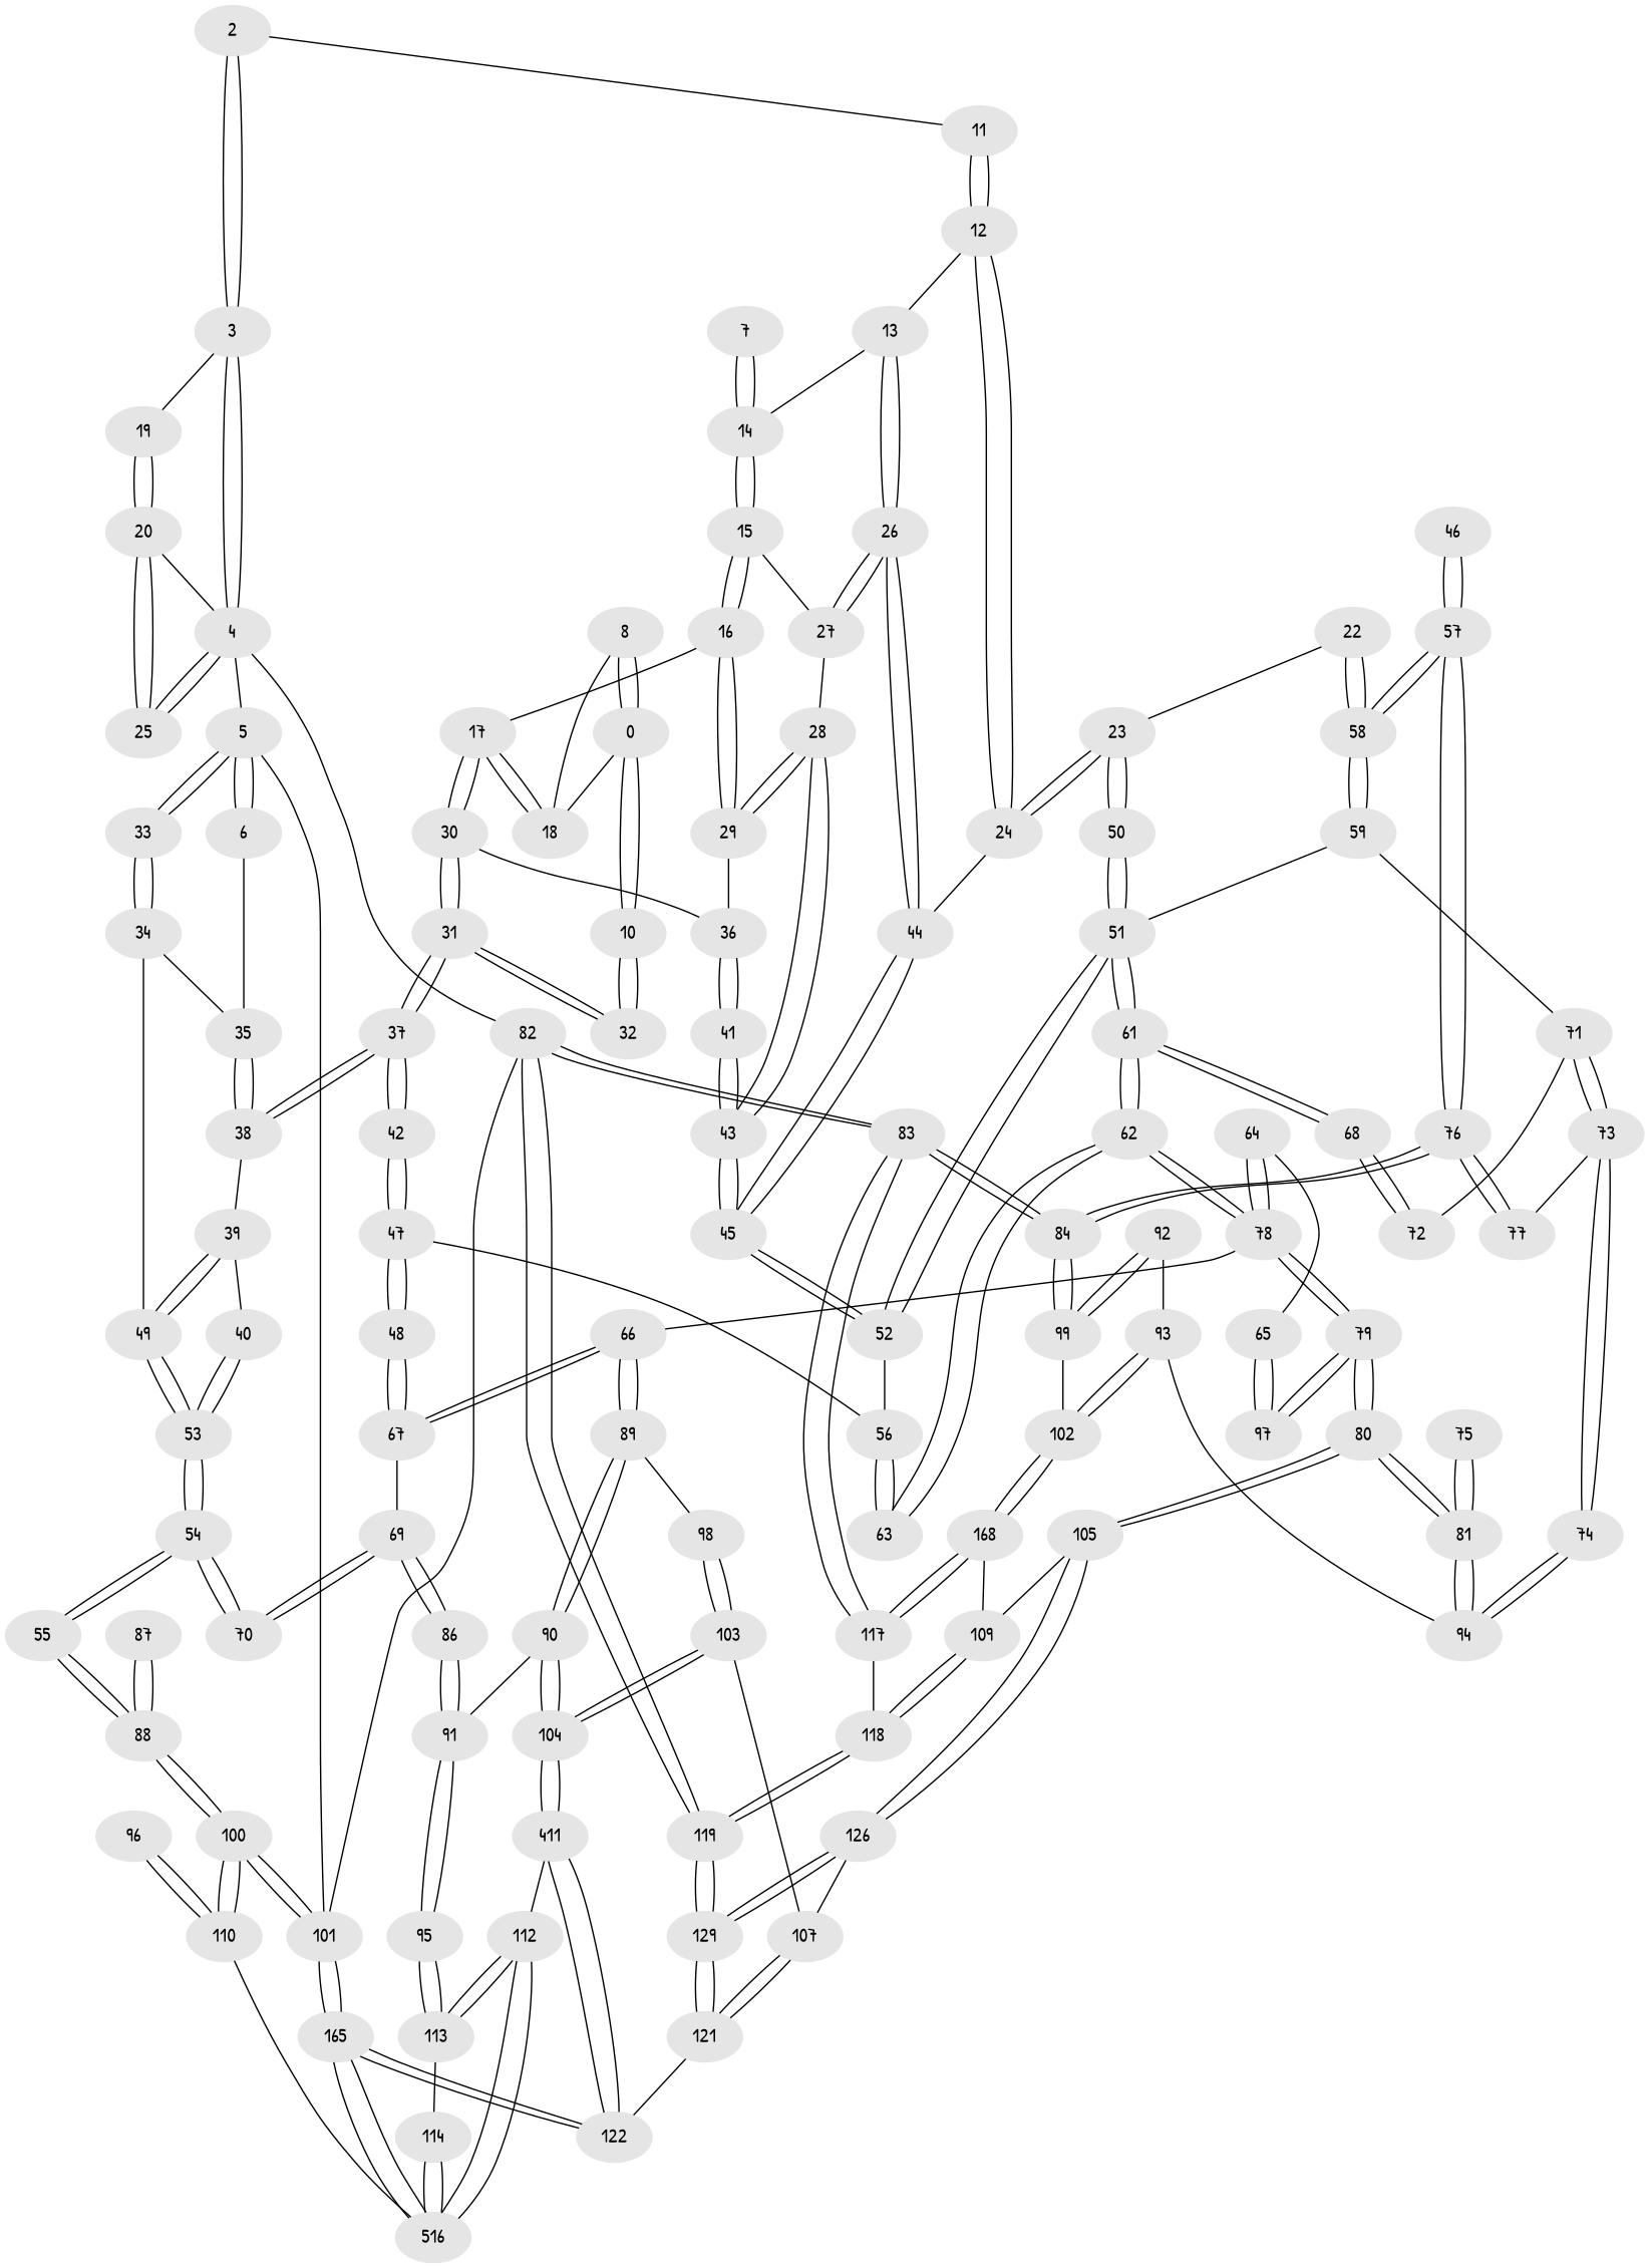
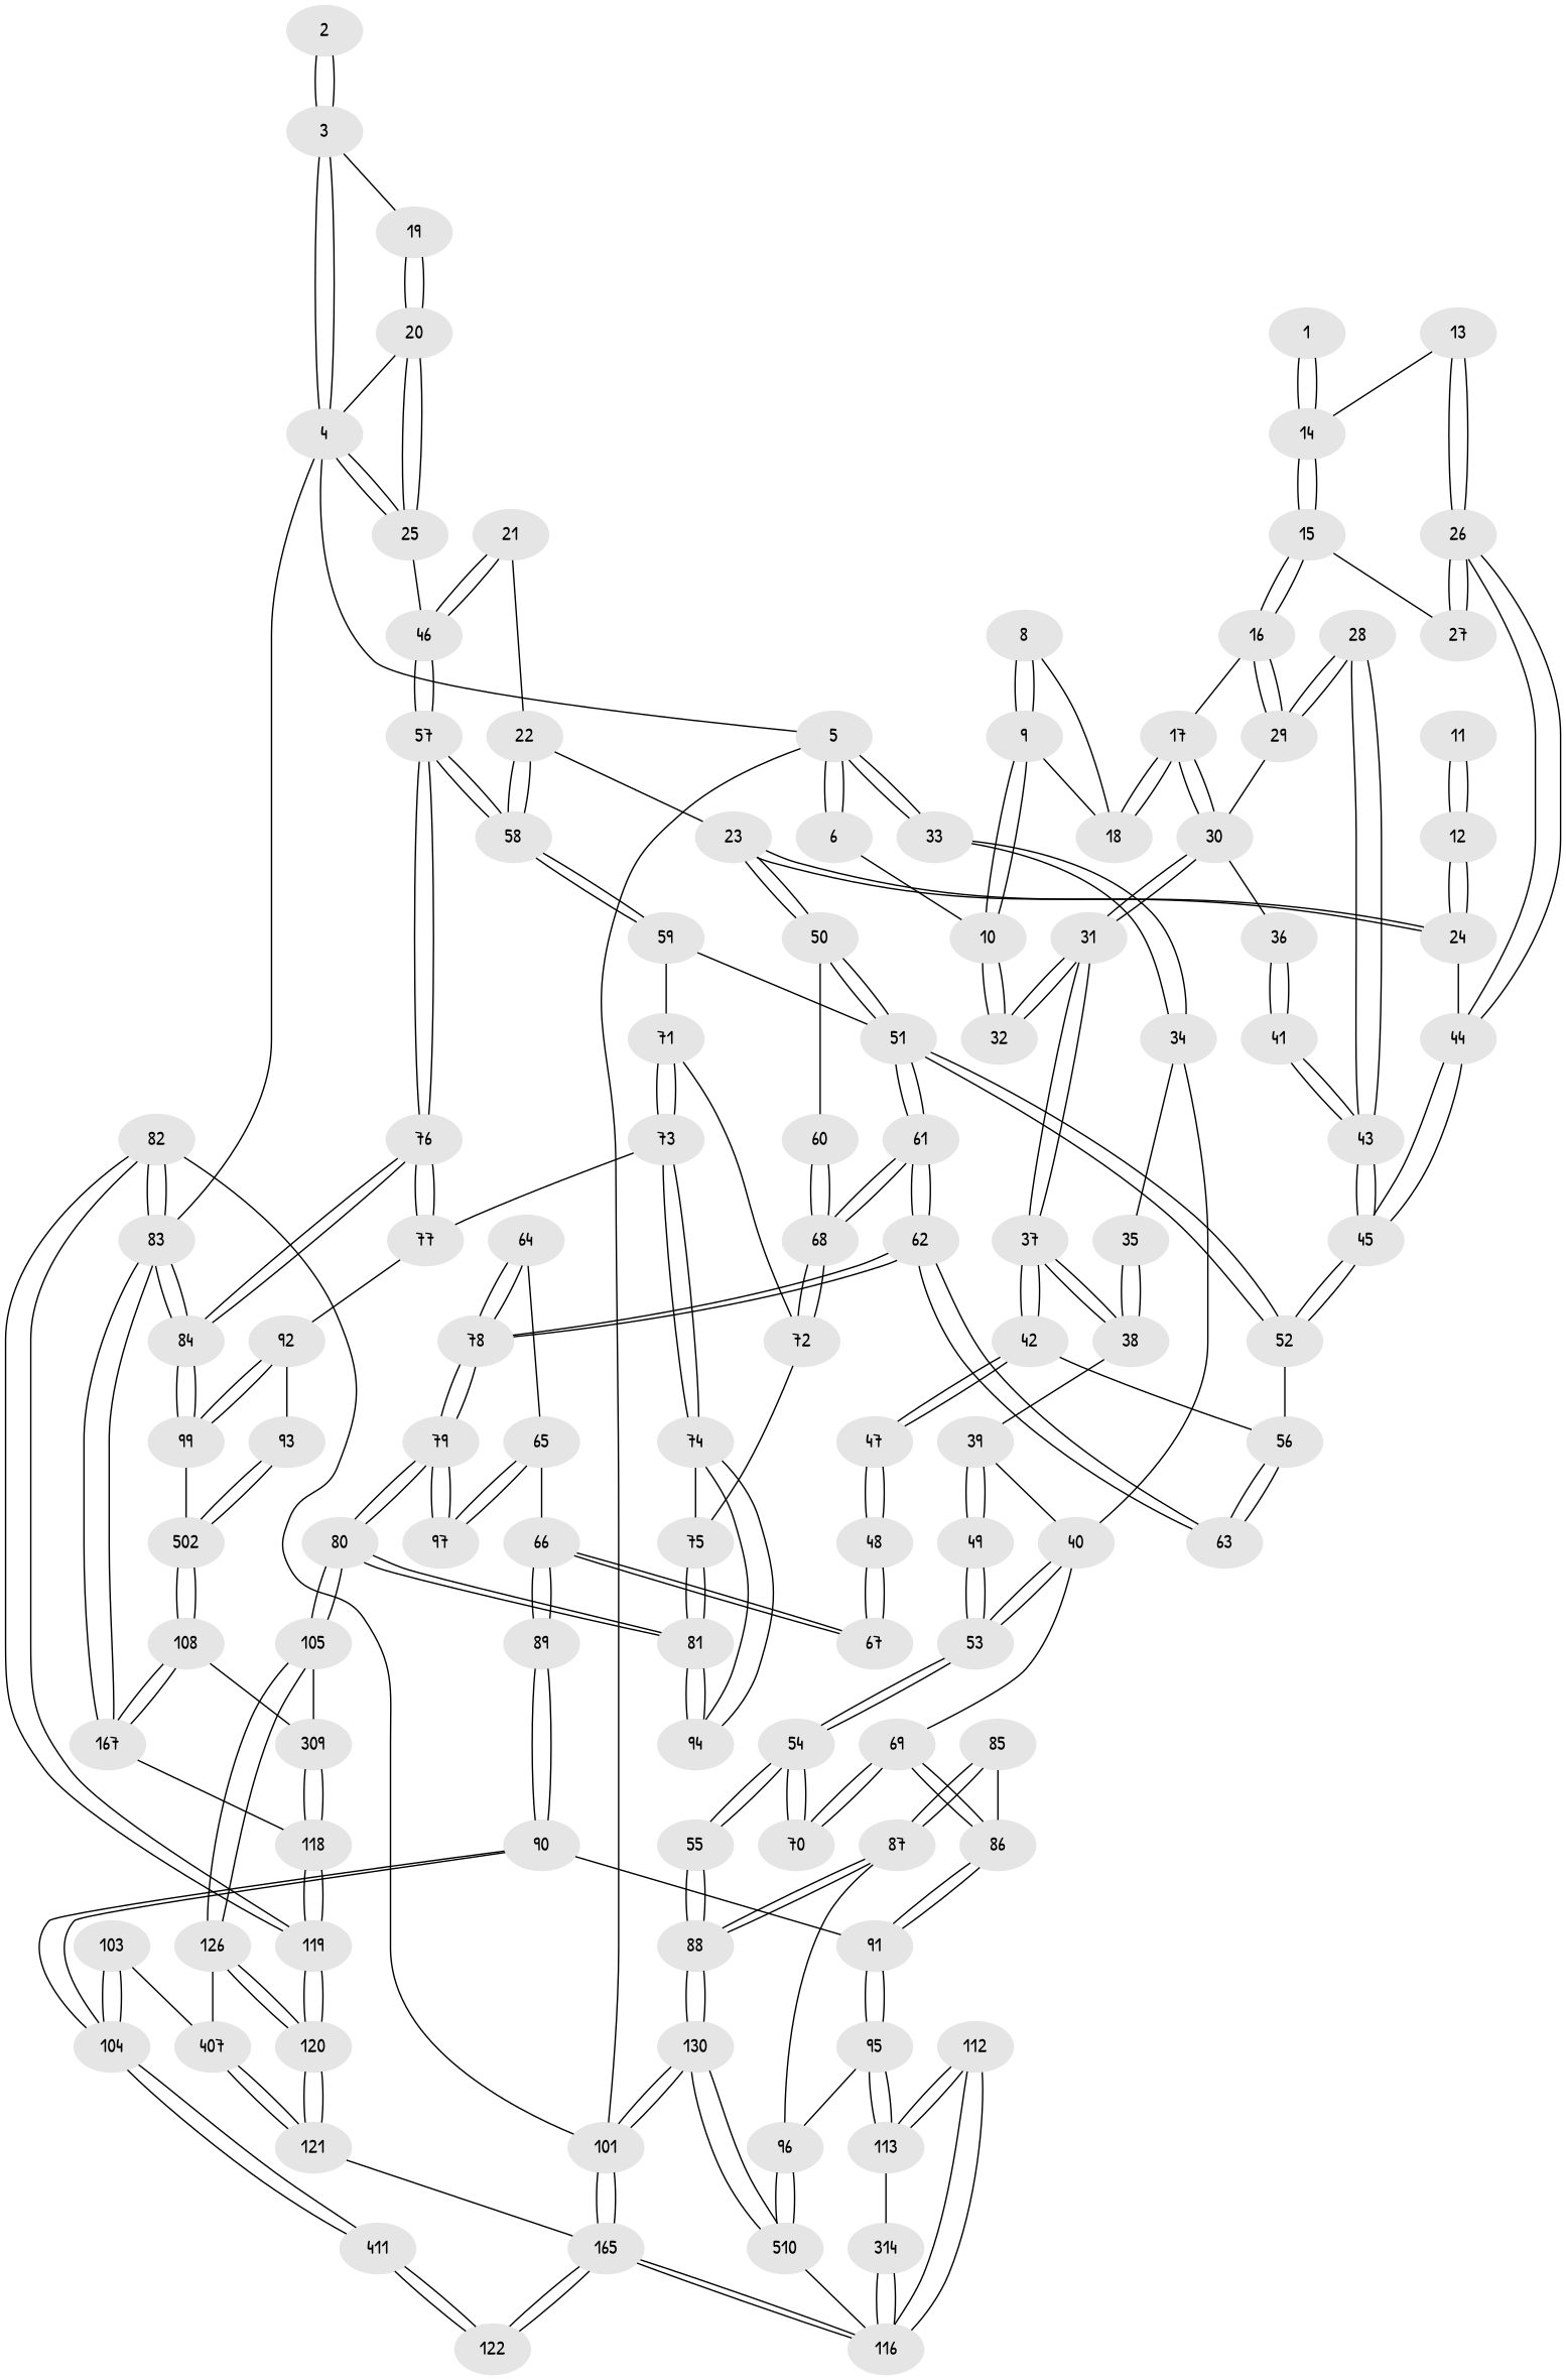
  graph {
    fontname="Patrick Hand"
    node [color=gray90 fontname="Patrick Hand" style=filled]
    edge [fontname="Patrick Hand"]
    2
    3
    11
-   7
+   7 [label=1]
    14
    4
    19
    12
    5
    25
    82
    20
    6
    33
    101
    46
    83
    119
    10
    34
    n21 [label=165]
    32
    8
-   9 [label=0]
+   9
    18
    15
    13
    24
    26
    44
    27
    16
    17
    29
    28
    30
    36
    31
+   21
    22
    23
    58
    57
    50
    59
    51
+   60
    45
    43
    41
    37
    38
    42
    35
    40
    55
    88
    53
    39
    47
    49
    54
    48
    56
    52
    76
    67
    63
    69
    61
    68
    62
    70
-   100
+   100 [label=130]
    77
    84
    71
    72
    73
    78
    79
    64
    65
    66
    97
    89
    90
-   98
    86
    75
    91
    74
    81
    94
    92
    99
    93
    80
    105
    n100 [label=126]
-   109
-   117
-   120 [label=129]
+   109 [label=309]
+   117 [label=167]
+   120
    118
-   102
+   102 [label=502]
+   85
    87
    96
    95
-   110
+   110 [label=510]
    104
    103
    n113 [label=411]
    113
-   108 [label=168]
-   114
-   116 [label=516]
-   107
+   108
+   114 [label=314]
+   116
+   107 [label=407]
    122
    121
    112
    2 -- 3
    2 -- 3
-   2 -- 11
    3 -- 4
    3 -- 4
    3 -- 19
    11 -- 12
    11 -- 12
    7 -- 14
    7 -- 14
    14 -- 15
    14 -- 15
    4 -- 5
    4 -- 25
    4 -- 25
-   4 -- 82
+   4 -- 83
    19 -- 20
    19 -- 20
-   12 -- 13
    12 -- 24
    12 -- 24
    5 -- 6
    5 -- 6
    5 -- 33
    5 -- 33
    5 -- 101
+   25 -- 46
    82 -- 101
    82 -- 83
    82 -- 83
    82 -- 119
    82 -- 119
    20 -- 4
    20 -- 25
    20 -- 25
-   6 -- 35
+   6 -- 10
    33 -- 34
    33 -- 34
    101 -- n21
    101 -- n21
    46 -- 57
    46 -- 57
    83 -- 84
    83 -- 84
    83 -- 117
    83 -- 117
    119 -- 120
    119 -- 120
    10 -- 32
    10 -- 32
    34 -- 35
-   34 -- 49
+   34 -- 40
    n21 -- 116
    n21 -- 116
    n21 -- 122
    n21 -- 122
    8 -- 9
    8 -- 9
    8 -- 18
    9 -- 10
    9 -- 10
    9 -- 18
    15 -- 27
    15 -- 16
    15 -- 16
    13 -- 14
    13 -- 26
    13 -- 26
    24 -- 44
    26 -- 44
    26 -- 44
    26 -- 27
    26 -- 27
    44 -- 45
    44 -- 45
-   27 -- 28
    16 -- 17
    16 -- 29
    16 -- 29
    17 -- 18
    17 -- 18
    17 -- 30
    17 -- 30
-   29 -- 36
+   29 -- 30
    28 -- 29
    28 -- 29
    28 -- 43
    28 -- 43
    30 -- 36
    30 -- 31
    30 -- 31
    36 -- 41
    36 -- 41
    31 -- 32
    31 -- 32
    31 -- 37
    31 -- 37
+   21 -- 46
+   21 -- 46
+   21 -- 22
    22 -- 23
    22 -- 58
    22 -- 58
    23 -- 24
    23 -- 24
    23 -- 50
    23 -- 50
    58 -- 59
    58 -- 59
    57 -- 58
    57 -- 58
    57 -- 76
    57 -- 76
    50 -- 51
    50 -- 51
+   50 -- 60
    59 -- 51
    59 -- 71
    51 -- 52
    51 -- 52
    51 -- 61
    51 -- 61
+   60 -- 68
+   60 -- 68
    45 -- 52
    45 -- 52
    43 -- 45
    43 -- 45
    41 -- 43
    41 -- 43
    37 -- 38
    37 -- 38
    37 -- 42
    37 -- 42
    38 -- 39
    42 -- 47
    42 -- 47
    35 -- 38
    35 -- 38
    40 -- 53
    40 -- 53
    55 -- 88
    55 -- 88
    88 -- 100
    88 -- 100
    53 -- 54
    53 -- 54
    39 -- 40
    39 -- 49
    39 -- 49
    47 -- 48
    47 -- 48
-   47 -- 56
+   42 -- 56
    49 -- 53
    49 -- 53
    54 -- 55
    54 -- 55
    54 -- 70
    54 -- 70
    48 -- 67
    48 -- 67
    56 -- 63
    56 -- 63
    52 -- 56
    76 -- 77
    76 -- 77
    76 -- 84
    76 -- 84
-   67 -- 69
+   40 -- 69
    69 -- 70
    69 -- 70
    69 -- 86
    69 -- 86
    61 -- 68
    61 -- 68
    61 -- 62
    61 -- 62
    68 -- 72
    68 -- 72
    62 -- 63
    62 -- 63
    62 -- 78
    62 -- 78
    100 -- 101
    100 -- 101
    100 -- 110
    100 -- 110
+   77 -- 92
    84 -- 99
    84 -- 99
    71 -- 72
    71 -- 73
    71 -- 73
+   72 -- 75
    73 -- 77
    73 -- 74
    73 -- 74
    78 -- 79
    78 -- 79
    79 -- 97
    79 -- 97
    79 -- 80
    79 -- 80
    64 -- 78
    64 -- 78
    64 -- 65
-   78 -- 66
+   65 -- 66
    65 -- 97
    65 -- 97
    66 -- 67
    66 -- 67
    66 -- 89
    66 -- 89
    89 -- 90
    89 -- 90
-   89 -- 98
    90 -- 91
    90 -- 104
    90 -- 104
-   98 -- 103
-   98 -- 103
    86 -- 91
    86 -- 91
    75 -- 81
    75 -- 81
    91 -- 95
    91 -- 95
+   74 -- 75
    74 -- 94
    74 -- 94
    81 -- 94
    81 -- 94
    92 -- 99
    92 -- 99
    92 -- 93
    99 -- 102
-   93 -- 94
    93 -- 102
    93 -- 102
    80 -- 81
    80 -- 81
    80 -- 105
    80 -- 105
    105 -- n100
    105 -- n100
    105 -- 109
    n100 -- 120
    n100 -- 120
    n100 -- 107
    109 -- 118
    109 -- 118
    117 -- 118
    120 -- 121
    120 -- 121
    118 -- 119
    118 -- 119
    102 -- 108
    102 -- 108
+   85 -- 86
+   85 -- 87
+   85 -- 87
    87 -- 88
    87 -- 88
+   87 -- 96
    96 -- 110
    96 -- 110
+   95 -- 96
    95 -- 113
    95 -- 113
    110 -- 116
    104 -- n113
    104 -- n113
    103 -- 104
    103 -- 104
    103 -- 107
    n113 -- 122
    n113 -- 122
-   n113 -- 112
    113 -- 114
    108 -- 109
    108 -- 117
    108 -- 117
    114 -- 116
    114 -- 116
    107 -- 121
    107 -- 121
-   121 -- 122
+   121 -- n21
    112 -- 113
    112 -- 113
    112 -- 116
    112 -- 116
  }
